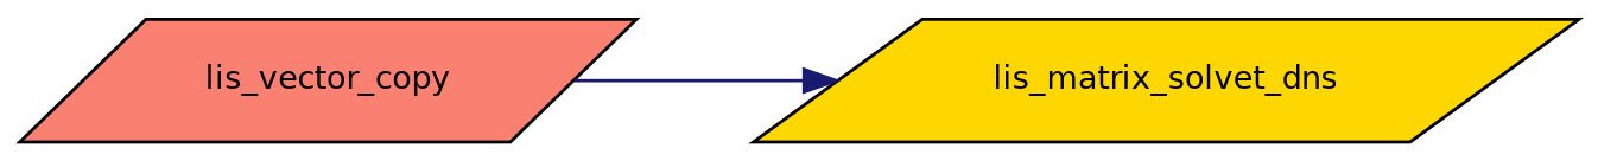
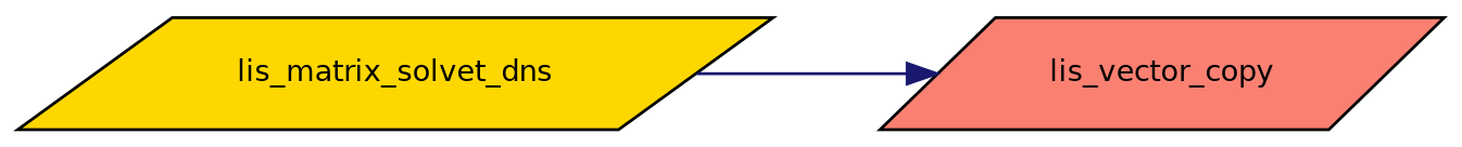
  digraph {
    rankdir=LR
    node [color=black fontname=Helvetica fontsize=10 shape=parallelogram style=filled]
    n1 [fillcolor=gold fontcolor=black height=0.2 label=lis_matrix_solvet_dns width=0.4]
    n2 [fillcolor=salmon height=0.2 label=lis_vector_copy width=0.4]
-   n2 -> n1 [color=midnightblue fontname=Helvetica fontsize=10 labelfontname=Helvetica labelfontsize=10 style=solid]
+   n1 -> n2 [color=midnightblue fontname=Helvetica fontsize=10 labelfontname=Helvetica labelfontsize=10 style=solid]
  }
